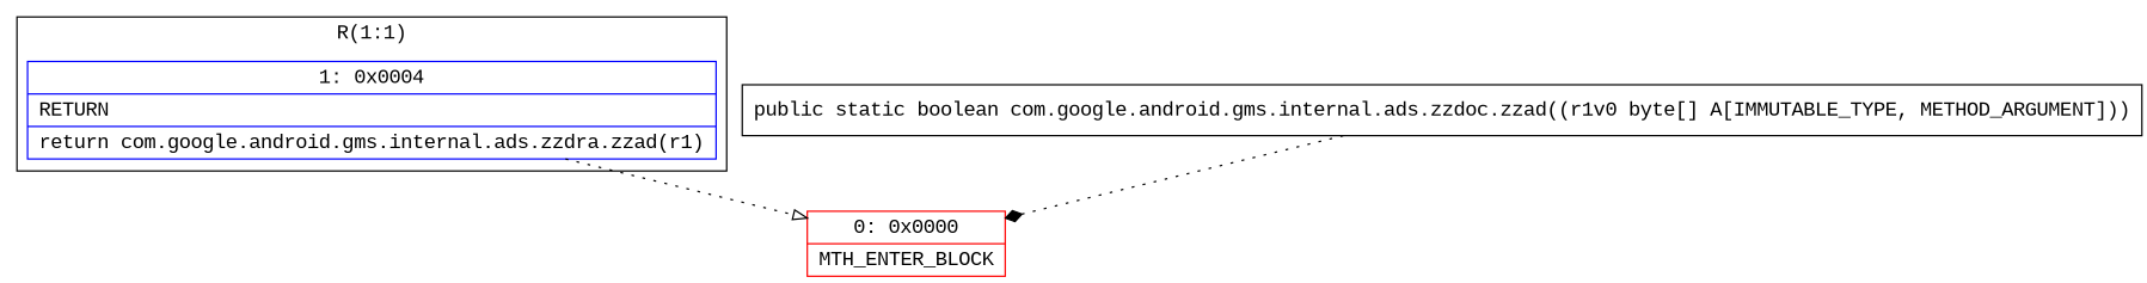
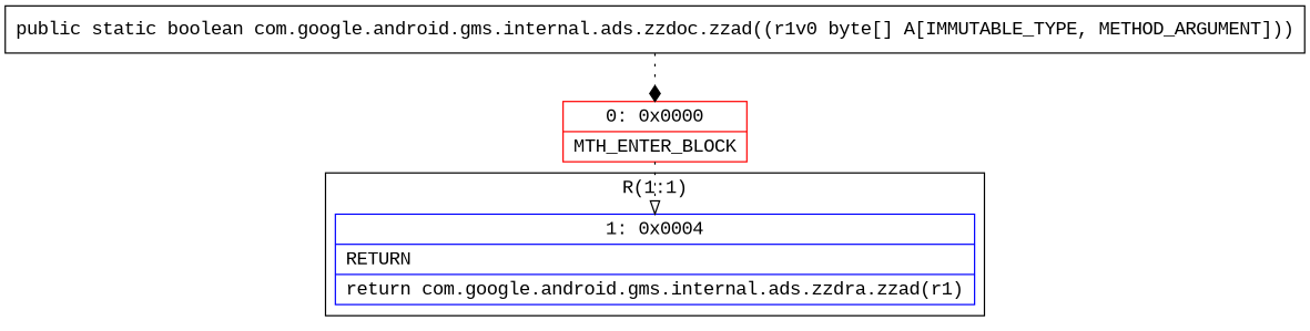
  digraph {
    fontname="Liberation Mono"
    node [shape=record fontname="Liberation Mono"]
    edge [style=dotted fontname="Liberation Mono"]
    n1 [color=blue label="{1\:\ 0x0004|RETURN\l|return com.google.android.gms.internal.ads.zzdra.zzad(r1)\l}"]
    n2 [color=red label="{0\:\ 0x0000|MTH_ENTER_BLOCK\l}"]
    n3 [label="{public static boolean com.google.android.gms.internal.ads.zzdoc.zzad((r1v0 byte[] A[IMMUTABLE_TYPE, METHOD_ARGUMENT])) }"]
    subgraph cluster_1 {
      label="R(1:1)"
      n1
    }
-   n1 -> n2 [arrowhead=onormal]
+   n2 -> n1 [arrowhead=onormal]
    n3 -> n2 [arrowhead=diamond]
  }
